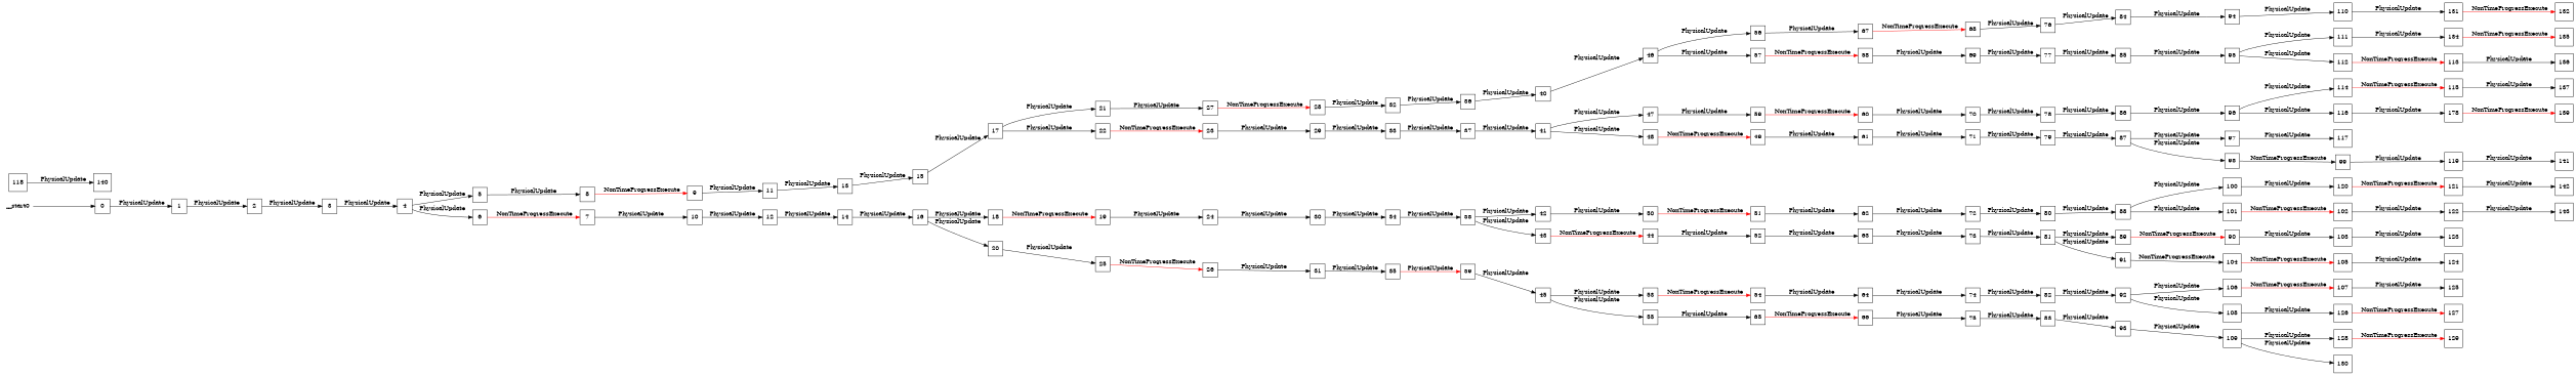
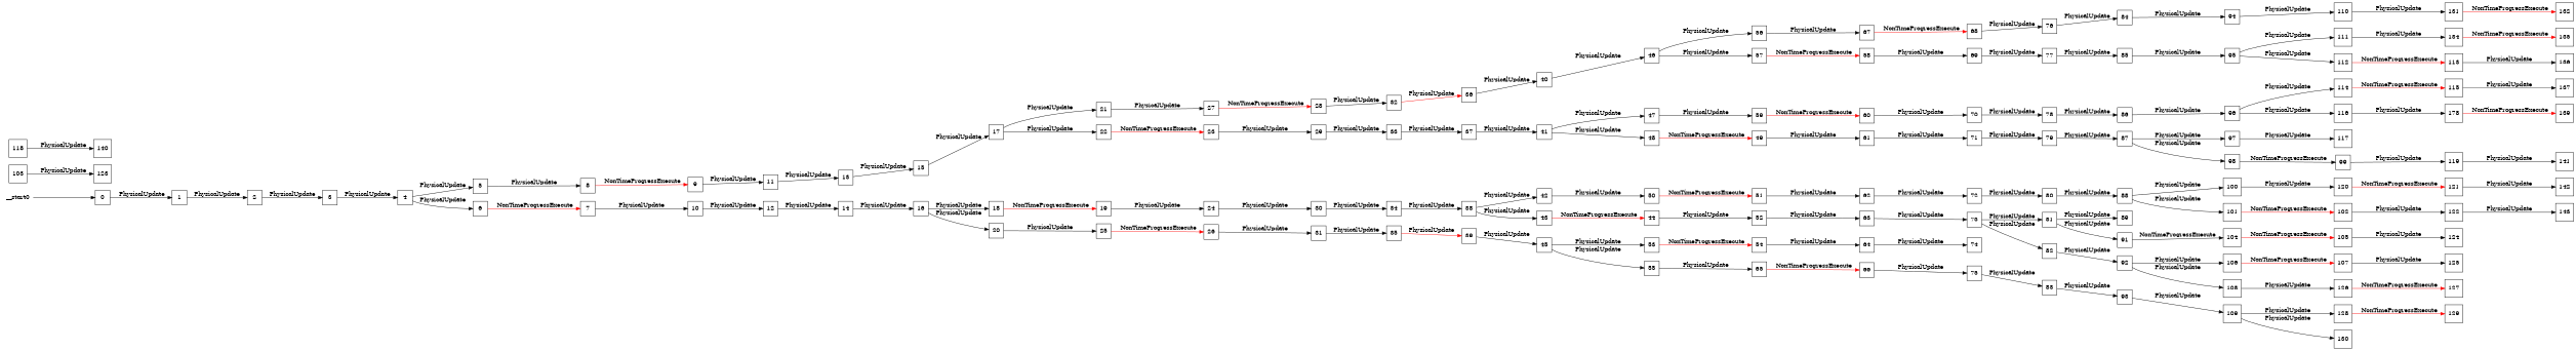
  digraph {
    rankdir=LR
    node [shape=square]
    edge [lblstyle="above, sloped"]
    n1 [label=0]
    n2 [label=1]
    n3 [label=2]
    n4 [label=3]
    n5 [label=4]
    n6 [label=5]
    n7 [label=6]
    n8 [label=8]
    n9 [label=7]
    n10 [label=9]
    n11 [label=10]
    n12 [label=12]
    n13 [label=11]
    n14 [label=13]
    n15 [label=14]
    n16 [label=15]
    n17 [label=16]
    n18 [label=17]
    n19 [label=18]
    n20 [label=20]
    n21 [label=21]
    n22 [label=22]
    n23 [label=19]
    n24 [label=25]
    n25 [label=27]
    n26 [label=23]
    n27 [label=24]
    n28 [label=30]
    n29 [label=26]
    n30 [label=28]
    n31 [label=29]
    n32 [label=33]
    n33 [label=34]
    n34 [label=31]
    n35 [label=35]
    n36 [label=32]
    n37 [label=36]
    n38 [label=37]
    n39 [label=38]
    n40 [label=39]
    n41 [label=40]
    n42 [label=41]
    n43 [label=42]
    n44 [label=43]
    n45 [label=45]
    n46 [label=46]
    n47 [label=47]
    n48 [label=48]
    n49 [label=50]
    n50 [label=44]
    n51 [label=53]
    n52 [label=55]
    n53 [label=56]
    n54 [label=57]
    n55 [label=59]
    n56 [label=49]
    n57 [label=51]
    n58 [label=52]
    n59 [label=63]
    n60 [label=54]
    n61 [label=65]
    n62 [label=67]
    n63 [label=58]
    n64 [label=60]
    n65 [label=61]
    n66 [label=71]
    n67 [label=62]
    n68 [label=72]
    n69 [label=73]
    n70 [label=64]
    n71 [label=74]
    n72 [label=66]
    n73 [label=68]
    n74 [label=69]
    n75 [label=77]
    n76 [label=70]
    n77 [label=78]
    n78 [label=79]
    n79 [label=80]
    n80 [label=81]
    n81 [label=82]
    n82 [label=75]
    n83 [label=83]
    n84 [label=76]
    n85 [label=84]
    n86 [label=85]
    n87 [label=86]
    n88 [label=87]
    n89 [label=88]
    n90 [label=89]
    n91 [label=91]
    n92 [label=92]
    n93 [label=93]
    n94 [label=94]
    n95 [label=95]
    n96 [label=96]
    n97 [label=97]
    n98 [label=98]
    n99 [label=100]
    n100 [label=101]
-   n101 [label=90]
    n102 [label=104]
    n103 [label=106]
    n104 [label=108]
    n105 [label=109]
    n106 [label=110]
    n107 [label=111]
    n108 [label=112]
    n109 [label=114]
    n110 [label=116]
    n111 [label=117]
    n112 [label=99]
    n113 [label=120]
    n114 [label=102]
    n115 [label=103]
    n116 [label=123]
    n117 [label=105]
    n118 [label=107]
    n119 [label=126]
    n120 [label=128]
    n121 [label=130]
    n122 [label=131]
    n123 [label=134]
    n124 [label=113]
    n125 [label=115]
    n126 [label=178]
    n127 [label=119]
    n128 [label=141]
    n129 [label=121]
    n130 [label=122]
    n131 [label=143]
    n132 [label=124]
    n133 [label=125]
    n134 [label=127]
    n135 [label=129]
    n136 [label=132]
    n137 [label=135]
    n138 [label=136]
    n139 [label=137]
    n140 [label=139]
    n141 [label=118]
    n142 [label=140]
    n143 [label=142]
    __start0 [height=0 shape=none width=0]
    n1 -> n2 [label=PhysicalUpdate]
    n2 -> n3 [label=PhysicalUpdate]
    n3 -> n4 [label=PhysicalUpdate]
    n4 -> n5 [label=PhysicalUpdate]
    n5 -> n6 [label=PhysicalUpdate]
    n5 -> n7 [label=PhysicalUpdate]
    n6 -> n8 [label=PhysicalUpdate]
    n7 -> n9 [color=red label=" NonTimeProgressExecute"]
    n8 -> n10 [color=red label=" NonTimeProgressExecute"]
    n9 -> n11 [label=PhysicalUpdate]
    n10 -> n13 [label=PhysicalUpdate]
    n11 -> n12 [label=PhysicalUpdate]
    n12 -> n15 [label=PhysicalUpdate]
    n13 -> n14 [label=PhysicalUpdate]
    n14 -> n16 [label=PhysicalUpdate]
    n15 -> n17 [label=PhysicalUpdate]
    n16 -> n18 [label=PhysicalUpdate]
    n17 -> n19 [label=PhysicalUpdate]
    n17 -> n20 [label=PhysicalUpdate]
    n18 -> n21 [label=PhysicalUpdate]
    n18 -> n22 [label=PhysicalUpdate]
    n19 -> n23 [color=red label=" NonTimeProgressExecute"]
    n20 -> n24 [label=PhysicalUpdate]
    n21 -> n25 [label=PhysicalUpdate]
    n22 -> n26 [color=red label=" NonTimeProgressExecute"]
    n23 -> n27 [label=PhysicalUpdate]
    n24 -> n29 [color=red label=" NonTimeProgressExecute"]
    n25 -> n30 [color=red label=" NonTimeProgressExecute"]
    n26 -> n31 [label=PhysicalUpdate]
    n27 -> n28 [label=PhysicalUpdate]
    n28 -> n33 [label=PhysicalUpdate]
    n29 -> n34 [label=PhysicalUpdate]
    n30 -> n36 [label=PhysicalUpdate]
    n31 -> n32 [label=PhysicalUpdate]
    n32 -> n38 [label=PhysicalUpdate]
    n33 -> n39 [label=PhysicalUpdate]
    n34 -> n35 [label=PhysicalUpdate]
    n35 -> n40 [color=red label=PhysicalUpdate]
-   n36 -> n37 [label=PhysicalUpdate]
+   n36 -> n37 [label=PhysicalUpdate color=red]
    n37 -> n41 [label=PhysicalUpdate]
    n38 -> n42 [label=PhysicalUpdate]
    n39 -> n43 [label=PhysicalUpdate]
    n39 -> n44 [label=PhysicalUpdate]
    n40 -> n45 [label=PhysicalUpdate]
    n41 -> n46 [label=PhysicalUpdate]
    n42 -> n47 [label=PhysicalUpdate]
    n42 -> n48 [label=PhysicalUpdate]
    n43 -> n49 [label=PhysicalUpdate]
    n44 -> n50 [color=red label=" NonTimeProgressExecute"]
    n45 -> n51 [label=PhysicalUpdate]
    n45 -> n52 [label=PhysicalUpdate]
    n46 -> n53 [label=PhysicalUpdate]
    n46 -> n54 [label=PhysicalUpdate]
    n47 -> n55 [label=PhysicalUpdate]
    n48 -> n56 [color=red label=" NonTimeProgressExecute"]
    n49 -> n57 [color=red label=" NonTimeProgressExecute"]
    n50 -> n58 [label=PhysicalUpdate]
    n51 -> n60 [color=red label=" NonTimeProgressExecute"]
    n52 -> n61 [label=PhysicalUpdate]
    n53 -> n62 [label=PhysicalUpdate]
    n54 -> n63 [color=red label=" NonTimeProgressExecute"]
    n55 -> n64 [color=red label=" NonTimeProgressExecute"]
    n56 -> n65 [label=PhysicalUpdate]
    n57 -> n67 [label=PhysicalUpdate]
    n58 -> n59 [label=PhysicalUpdate]
    n59 -> n69 [label=PhysicalUpdate]
    n60 -> n70 [label=PhysicalUpdate]
    n61 -> n72 [color=red label=" NonTimeProgressExecute"]
    n62 -> n73 [color=red label=" NonTimeProgressExecute"]
    n63 -> n74 [label=PhysicalUpdate]
    n64 -> n76 [label=PhysicalUpdate]
    n65 -> n66 [label=PhysicalUpdate]
    n66 -> n78 [label=PhysicalUpdate]
    n67 -> n68 [label=PhysicalUpdate]
    n68 -> n79 [label=PhysicalUpdate]
    n69 -> n80 [label=PhysicalUpdate]
    n70 -> n71 [label=PhysicalUpdate]
-   n71 -> n81 [label=PhysicalUpdate]
+   n69 -> n81 [label=PhysicalUpdate]
    n72 -> n82 [label=PhysicalUpdate]
    n73 -> n84 [label=PhysicalUpdate]
    n74 -> n75 [label=PhysicalUpdate]
    n75 -> n86 [label=PhysicalUpdate]
    n76 -> n77 [label=PhysicalUpdate]
    n77 -> n87 [label=PhysicalUpdate]
    n78 -> n88 [label=PhysicalUpdate]
    n79 -> n89 [label=PhysicalUpdate]
    n80 -> n90 [label=PhysicalUpdate]
    n80 -> n91 [label=PhysicalUpdate]
    n81 -> n92 [label=PhysicalUpdate]
    n82 -> n83 [label=PhysicalUpdate]
    n83 -> n93 [label=PhysicalUpdate]
    n84 -> n85 [label=PhysicalUpdate]
    n85 -> n94 [label=PhysicalUpdate]
    n86 -> n95 [label=PhysicalUpdate]
    n87 -> n96 [label=PhysicalUpdate]
    n88 -> n97 [label=PhysicalUpdate]
    n88 -> n98 [label=PhysicalUpdate]
    n89 -> n99 [label=PhysicalUpdate]
    n89 -> n100 [label=PhysicalUpdate]
-   n90 -> n101 [color=red label=" NonTimeProgressExecute"]
    n91 -> n102 [label=NonTimeProgressExecute]
    n92 -> n103 [label=PhysicalUpdate]
    n92 -> n104 [label=PhysicalUpdate]
    n93 -> n105 [label=PhysicalUpdate]
    n94 -> n106 [label=PhysicalUpdate]
    n95 -> n107 [label=PhysicalUpdate]
    n95 -> n108 [label=PhysicalUpdate]
    n96 -> n109 [label=PhysicalUpdate]
    n96 -> n110 [label=PhysicalUpdate]
    n97 -> n111 [label=PhysicalUpdate]
    n98 -> n112 [color=black label=" NonTimeProgressExecute"]
    n99 -> n113 [label=PhysicalUpdate]
    n100 -> n114 [color=red label=" NonTimeProgressExecute"]
-   n101 -> n115 [label=PhysicalUpdate]
    n102 -> n117 [color=red label=" NonTimeProgressExecute"]
    n103 -> n118 [color=red label=" NonTimeProgressExecute"]
    n104 -> n119 [label=PhysicalUpdate]
    n105 -> n120 [label=PhysicalUpdate]
    n105 -> n121 [label=PhysicalUpdate]
    n106 -> n122 [label=PhysicalUpdate]
    n107 -> n123 [label=PhysicalUpdate]
    n108 -> n124 [color=red label=" NonTimeProgressExecute"]
    n109 -> n125 [color=red label=" NonTimeProgressExecute"]
    n110 -> n126 [label=PhysicalUpdate]
    n112 -> n127 [label=PhysicalUpdate]
    n113 -> n129 [color=red label=" NonTimeProgressExecute"]
    n114 -> n130 [label=PhysicalUpdate]
    n115 -> n116 [label=PhysicalUpdate]
    n117 -> n132 [label=PhysicalUpdate]
    n118 -> n133 [label=PhysicalUpdate]
    n119 -> n134 [color=red label=" NonTimeProgressExecute"]
    n120 -> n135 [color=red label=" NonTimeProgressExecute"]
    n122 -> n136 [color=red label=" NonTimeProgressExecute"]
    n123 -> n137 [color=red label=" NonTimeProgressExecute"]
    n124 -> n138 [label=PhysicalUpdate]
    n125 -> n139 [label=PhysicalUpdate]
    n126 -> n140 [color=red label=" NonTimeProgressExecute"]
    n127 -> n128 [label=PhysicalUpdate]
    n129 -> n143 [label=PhysicalUpdate]
    n130 -> n131 [label=PhysicalUpdate]
    n141 -> n142 [label=PhysicalUpdate]
    __start0 -> n1
  }
